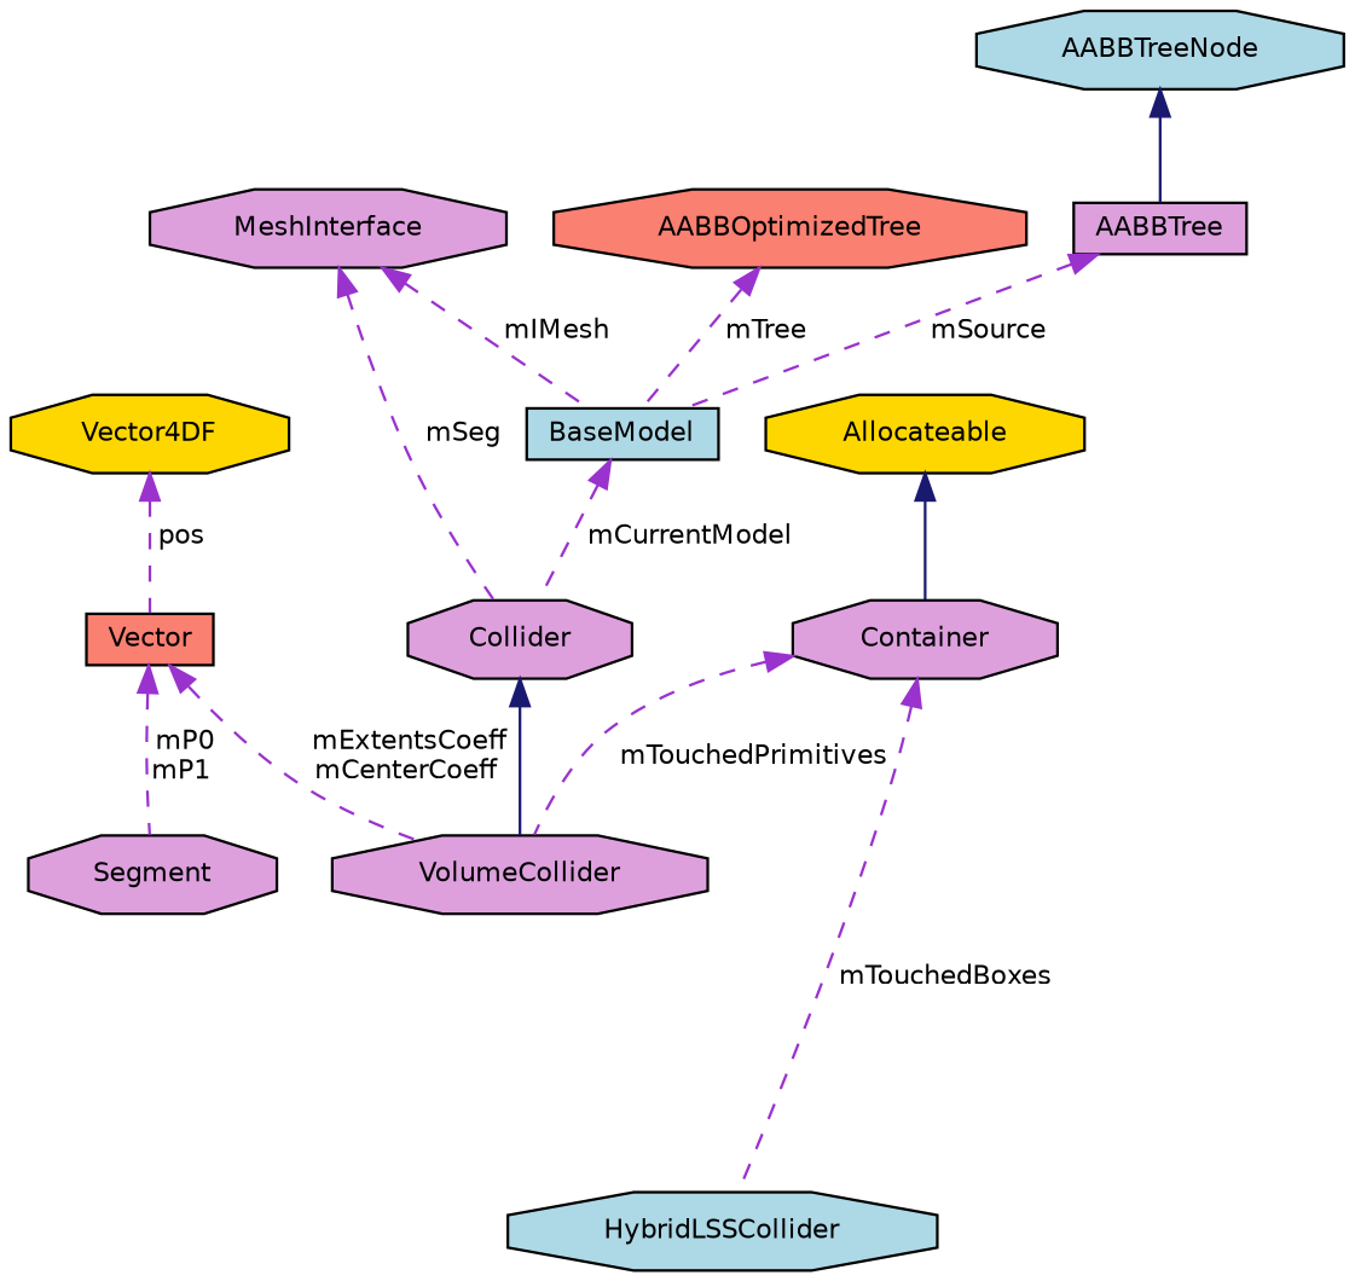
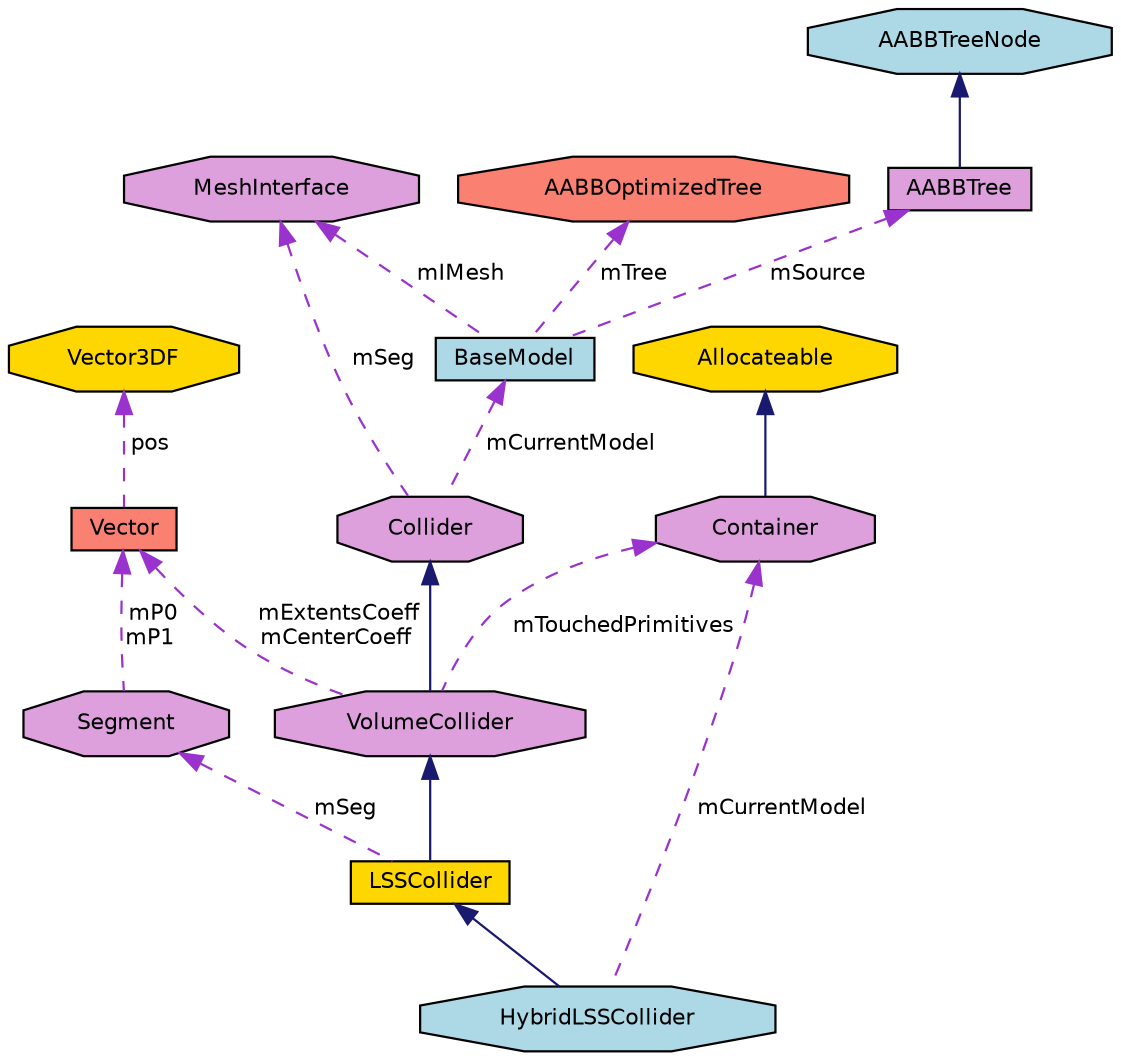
  digraph {
    node [color=black fillcolor=plum fontname=Helvetica fontsize=10 shape=octagon style=filled]
    edge [color=darkorchid3 dir=back fontname=Helvetica fontsize=10 labelfontname=Helvetica labelfontsize=10 style=dashed]
    n1 [fillcolor=lightblue fontcolor=black height=0.2 label=HybridLSSCollider width=0.4]
+   n2 [fillcolor=gold height=0.2 label=LSSCollider shape=box width=0.4]
    n3 [height=0.2 label=VolumeCollider width=0.4]
    n4 [height=0.2 label=Collider width=0.4]
    n5 [height=0.2 label=MeshInterface width=0.4]
    n6 [fillcolor=lightblue height=0.2 label=BaseModel shape=box width=0.4]
    n7 [fillcolor=salmon height=0.2 label=AABBOptimizedTree width=0.4]
    n8 [height=0.2 label=AABBTree shape=box width=0.4]
    n9 [fillcolor=lightblue height=0.2 label=AABBTreeNode width=0.4]
    n10 [fillcolor=salmon height=0.2 label=Vector shape=box width=0.4]
    n11 [height=0.2 label=Segment width=0.4]
-   n12 [fillcolor=gold height=0.2 label=Vector4DF width=0.4]
+   n12 [fillcolor=gold height=0.2 label=Vector3DF width=0.4]
    n13 [height=0.2 label=Container width=0.4]
    n14 [fillcolor=gold height=0.2 label=Allocateable width=0.4]
+   n2 -> n1 [color=midnightblue style=solid]
+   n3 -> n2 [color=midnightblue style=solid]
    n4 -> n3 [color=midnightblue style=solid]
    n5 -> n4 [label=" mSeg"]
    n5 -> n6 [label=" mIMesh"]
    n6 -> n4 [label=" mCurrentModel"]
    n7 -> n6 [label=" mTree"]
    n8 -> n6 [label=" mSource"]
    n9 -> n8 [color=midnightblue style=solid]
    n10 -> n3 [label=" mExtentsCoeff\nmCenterCoeff"]
    n10 -> n11 [label=" mP0\nmP1"]
+   n11 -> n2 [label=" mSeg"]
    n12 -> n10 [label=" pos"]
-   n13 -> n1 [label=" mTouchedBoxes"]
+   n13 -> n1 [label=" mCurrentModel"]
    n13 -> n3 [label=" mTouchedPrimitives"]
    n14 -> n13 [color=midnightblue style=solid]
  }
